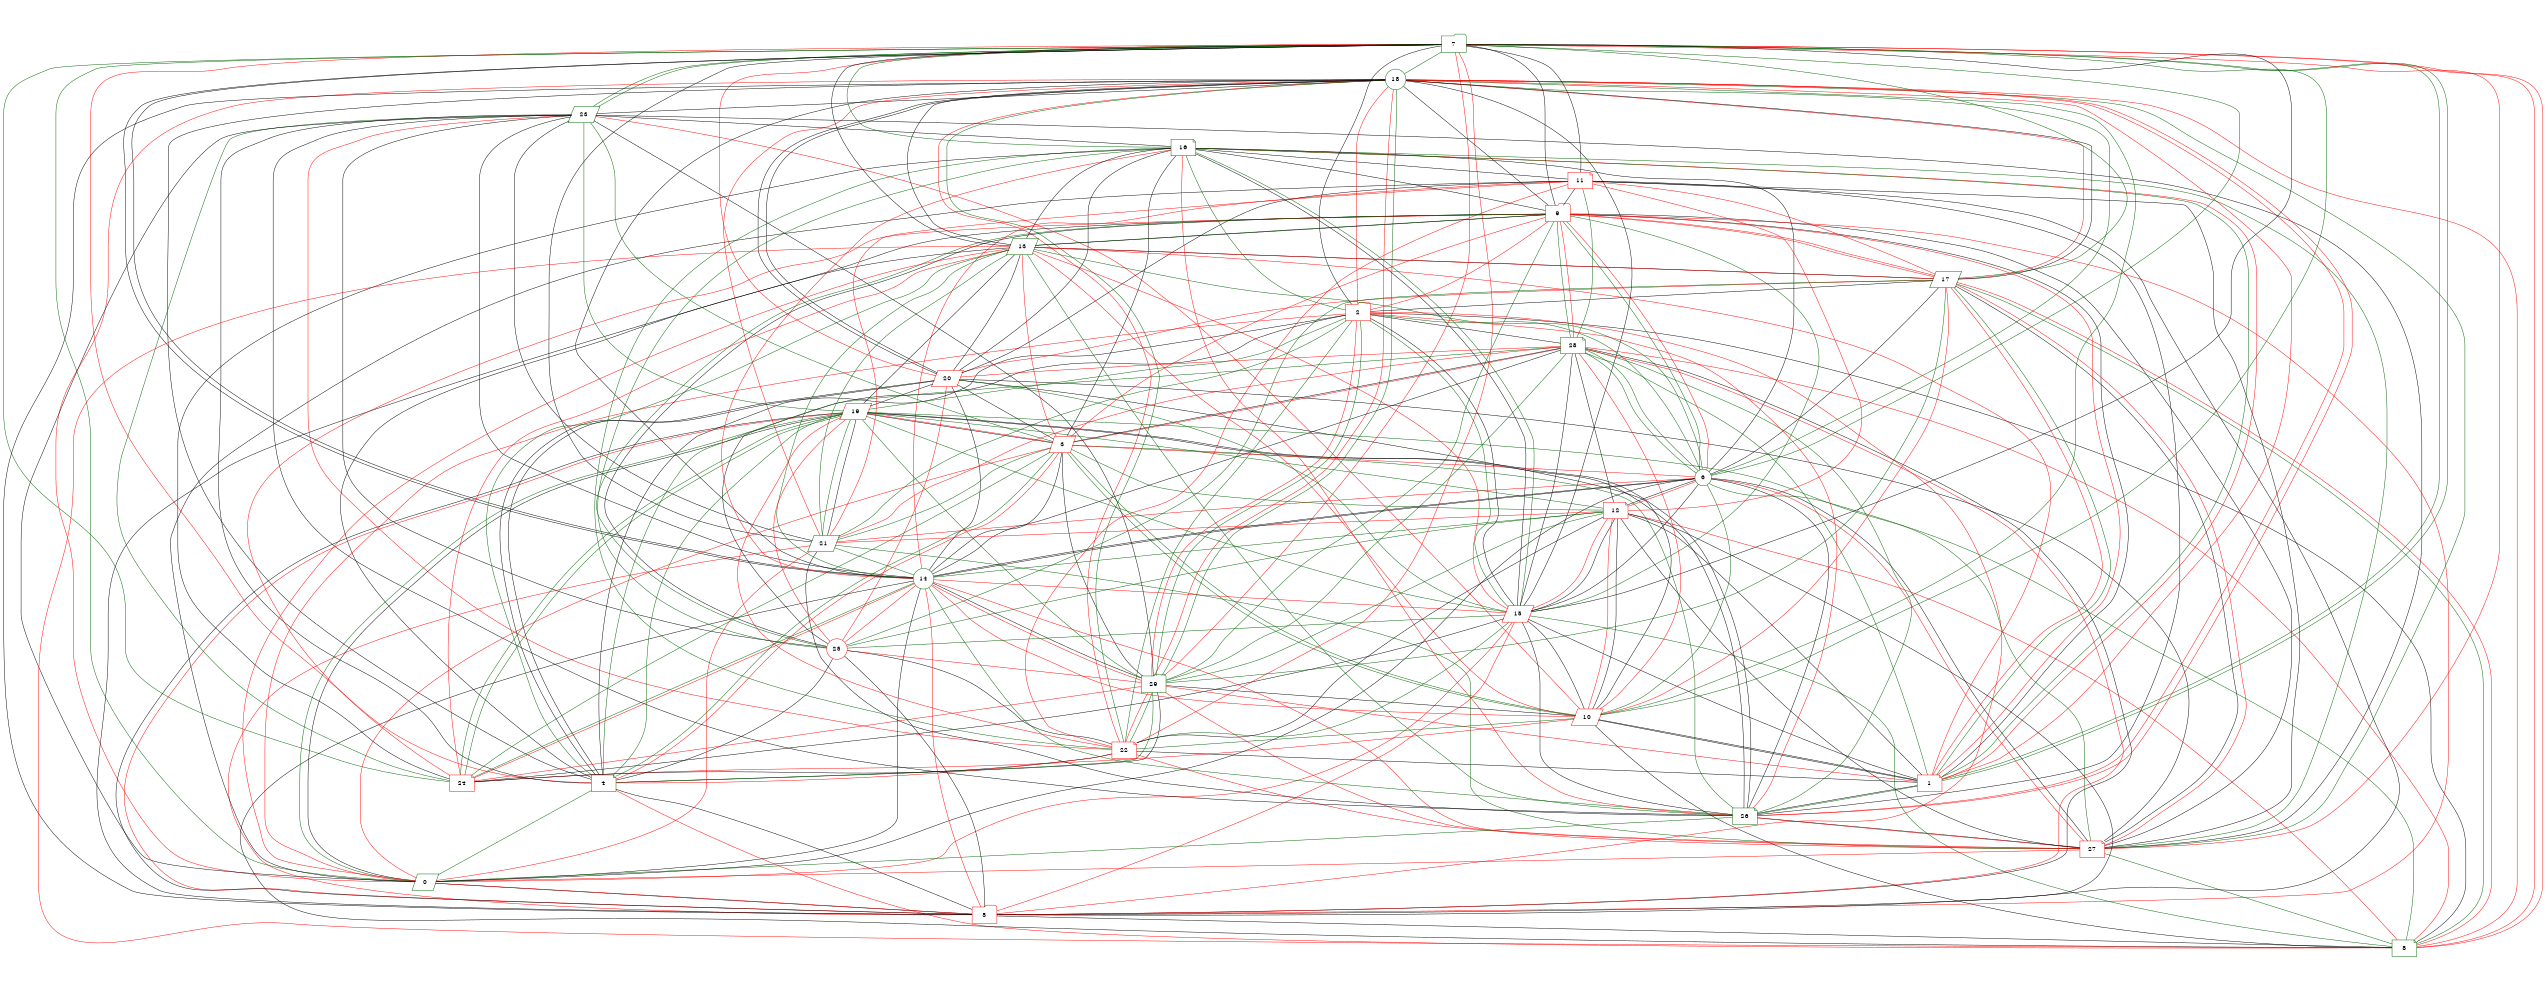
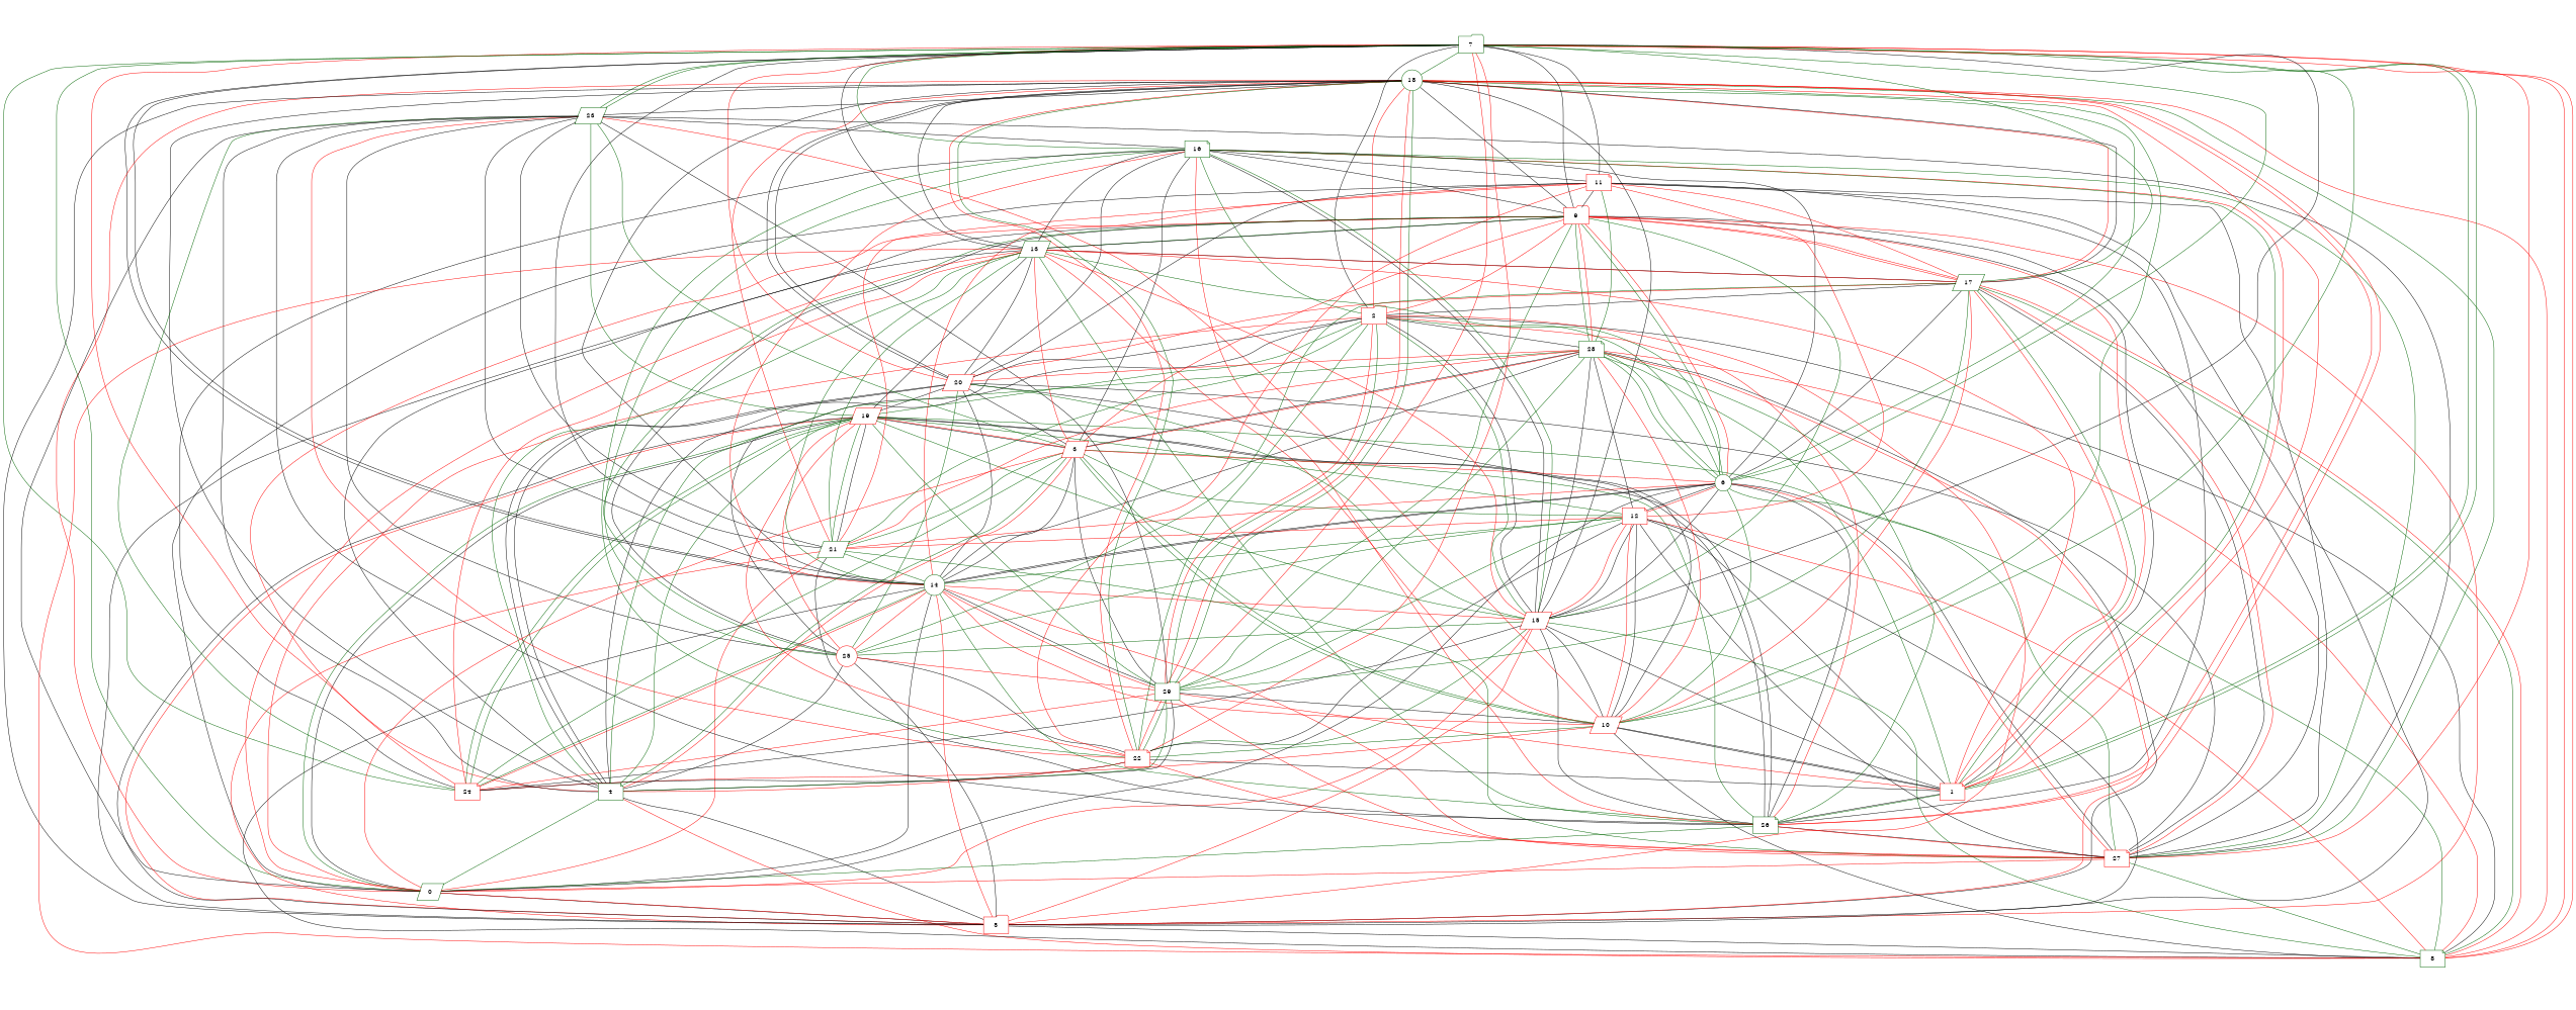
  graph {
    node [color=darkgreen shape=note]
    edge [color=black]
    7 [shape=folder]
    18 [shape=circle]
    23 [shape=parallelogram]
    24 [color=red]
    20 [color=red shape=parallelogram]
    4
    29 [shape=folder]
    21 [shape=parallelogram]
    8
    1 [color=red]
    14 [shape=circle]
    0 [shape=parallelogram]
    22 [color=red]
    10 [color=red shape=parallelogram]
    27 [color=red]
    26
    6 [shape=circle]
    5 [color=red shape=folder]
    17 [shape=parallelogram]
    25 [color=red shape=circle]
    16
    19 [color=red shape=parallelogram]
    15 [color=red shape=parallelogram]
    3 [color=red shape=parallelogram]
    2 [color=red shape=folder]
    9 [color=red shape=folder]
    12 [color=red]
    28
    11 [color=red]
    13 [shape=parallelogram]
    7 -- 18 [color=darkgreen]
    7 -- 23 [color=darkgreen]
    7 -- 24 [color=darkgreen]
    7 -- 20 [color=red]
    7 -- 4 [color=red]
    7 -- 29 [color=red]
    7 -- 21
    7 -- 8 [color=red]
    7 -- 1 [color=darkgreen]
    7 -- 14
    7 -- 0 [color=darkgreen]
    18 -- 23
    18 -- 20
    18 -- 4
    18 -- 29 [color=red]
    18 -- 21 [color=red]
    18 -- 8 [color=red]
    18 -- 0 [color=red]
    18 -- 22 [color=red]
    18 -- 10 [color=darkgreen]
    18 -- 27 [color=darkgreen]
    18 -- 26 [color=red]
    18 -- 6 [color=darkgreen]
    18 -- 5
    18 -- 17 [color=red]
    23 -- 7 [color=darkgreen]
    23 -- 24 [color=darkgreen]
    23 -- 21
    23 -- 14
    23 -- 0
    23 -- 22 [color=red]
    23 -- 10 [color=red]
    23 -- 27
    23 -- 25
    23 -- 16
    24 -- 14 [color=red]
    24 -- 10 [color=red]
    24 -- 19 [color=darkgreen]
    24 -- 15
    20 -- 18
    20 -- 4
    20 -- 14
    20 -- 27
-   20 -- 25 [color=red]
+   20 -- 25 [color=darkgreen]
    20 -- 16
    20 -- 19
    4 -- 23
    4 -- 20
    4 -- 29
    4 -- 8 [color=red]
    4 -- 0 [color=darkgreen]
    4 -- 5
    4 -- 25
    4 -- 3 [color=red]
    4 -- 2
    4 -- 9
    29 -- 18 [color=darkgreen]
    29 -- 23
    29 -- 24 [color=red]
    29 -- 4 [color=darkgreen]
    29 -- 1 [color=red]
    29 -- 14
    29 -- 22 [color=red]
    29 -- 10
    29 -- 3
    29 -- 2 [color=darkgreen]
    29 -- 9 [color=darkgreen]
    29 -- 12 [color=darkgreen]
    21 -- 14 [color=darkgreen]
    21 -- 26
    21 -- 6 [color=red]
    21 -- 5 [color=red]
    21 -- 19
    8 -- 7 [color=red]
    8 -- 14
    8 -- 6 [color=darkgreen]
    8 -- 17 [color=red]
    8 -- 15 [color=darkgreen]
    8 -- 2
    1 -- 7 [color=darkgreen]
    1 -- 18 [color=red]
    1 -- 10
    1 -- 26
    1 -- 17 [color=darkgreen]
    1 -- 16 [color=red]
    1 -- 15
    1 -- 9
    1 -- 12
    1 -- 28 [color=darkgreen]
    14 -- 7
    14 -- 18
    14 -- 24 [color=darkgreen]
    14 -- 29 [color=red]
    14 -- 10 [color=red]
    14 -- 27 [color=red]
    14 -- 6
    14 -- 15 [color=red]
    14 -- 12 [color=darkgreen]
    14 -- 28
    14 -- 11 [color=red]
    14 -- 13 [color=darkgreen]
    0 -- 21 [color=red]
    0 -- 14
    0 -- 5
    0 -- 19
    0 -- 15 [color=red]
    0 -- 2 [color=red]
    0 -- 11
    22 -- 7 [color=red]
    22 -- 18 [color=darkgreen]
    22 -- 24
    22 -- 4 [color=red]
    22 -- 29 [color=darkgreen]
    22 -- 1
    22 -- 25
    22 -- 16 [color=darkgreen]
    22 -- 2 [color=darkgreen]
    22 -- 11 [color=red]
    10 -- 7 [color=darkgreen]
    10 -- 20
    10 -- 8
    10 -- 1
    10 -- 22 [color=darkgreen]
    10 -- 6 [color=darkgreen]
    10 -- 17 [color=red]
    10 -- 3 [color=darkgreen]
    10 -- 12
    10 -- 13 [color=red]
    27 -- 7 [color=red]
    27 -- 29 [color=red]
    27 -- 21 [color=darkgreen]
    27 -- 8 [color=darkgreen]
    27 -- 0 [color=red]
    27 -- 22 [color=red]
    27 -- 26
    27 -- 6
    27 -- 17 [color=red]
    27 -- 16 [color=darkgreen]
    27 -- 9
    26 -- 18 [color=red]
    26 -- 23
    26 -- 1 [color=darkgreen]
    26 -- 14 [color=darkgreen]
    26 -- 0 [color=darkgreen]
    26 -- 27 [color=red]
    26 -- 19
    26 -- 15
    26 -- 3 [color=darkgreen]
    26 -- 11
    26 -- 13 [color=darkgreen]
    6 -- 7 [color=darkgreen]
    6 -- 14
    6 -- 0
    6 -- 27 [color=red]
    6 -- 26
    6 -- 17
    6 -- 16
    6 -- 2 [color=darkgreen]
    6 -- 9 [color=red]
    6 -- 12
    6 -- 28 [color=darkgreen]
    6 -- 13 [color=darkgreen]
    5 -- 8
    5 -- 14 [color=red]
    5 -- 0 [color=red]
    5 -- 25
    5 -- 19 [color=red]
    5 -- 15 [color=red]
    5 -- 2 [color=red]
    5 -- 28
    5 -- 13
    17 -- 7 [color=darkgreen]
    17 -- 18
    17 -- 20 [color=red]
    17 -- 29 [color=darkgreen]
    17 -- 8 [color=darkgreen]
    17 -- 1 [color=red]
    17 -- 27
    17 -- 2
    17 -- 9 [color=red]
    17 -- 13
    25 -- 29 [color=red]
    25 -- 14 [color=red]
    25 -- 17 [color=darkgreen]
    25 -- 16 [color=darkgreen]
    25 -- 19 [color=red]
    25 -- 9
    25 -- 12 [color=darkgreen]
    16 -- 7 [color=darkgreen]
    16 -- 24
    16 -- 1 [color=darkgreen]
    16 -- 14 [color=red]
    16 -- 26 [color=red]
    16 -- 15
    16 -- 11
    19 -- 23 [color=darkgreen]
    19 -- 24 [color=darkgreen]
    19 -- 4 [color=darkgreen]
    19 -- 29 [color=darkgreen]
    19 -- 21 [color=darkgreen]
    19 -- 0 [color=darkgreen]
    19 -- 22 [color=red]
    19 -- 27 [color=darkgreen]
    19 -- 26
    19 -- 5
    19 -- 15 [color=darkgreen]
    19 -- 3
    19 -- 2 [color=darkgreen]
    19 -- 13
    15 -- 7
    15 -- 18
    15 -- 20 [color=darkgreen]
    15 -- 22 [color=darkgreen]
    15 -- 10
    15 -- 6
    15 -- 25 [color=darkgreen]
    15 -- 16 [color=darkgreen]
    15 -- 2
    15 -- 9 [color=darkgreen]
    15 -- 12
    15 -- 13 [color=red]
    3 -- 23 [color=darkgreen]
    3 -- 24 [color=darkgreen]
    3 -- 20
    3 -- 4 [color=darkgreen]
    3 -- 21 [color=darkgreen]
    3 -- 14
    3 -- 0 [color=red]
    3 -- 10 [color=darkgreen]
    3 -- 6 [color=red]
    3 -- 16
    3 -- 19 [color=red]
    3 -- 9 [color=red]
    3 -- 28 [color=red]
    3 -- 13 [color=red]
    2 -- 7
    2 -- 18 [color=red]
    2 -- 29 [color=red]
    2 -- 21 [color=darkgreen]
    2 -- 26 [color=red]
    2 -- 25
    2 -- 16 [color=darkgreen]
    2 -- 15 [color=darkgreen]
    2 -- 9 [color=red]
    2 -- 28
    9 -- 7
    9 -- 18
    9 -- 24 [color=red]
    9 -- 1 [color=red]
    9 -- 6 [color=darkgreen]
    9 -- 5 [color=red]
    9 -- 17 [color=red]
    9 -- 25 [color=darkgreen]
    9 -- 16
    9 -- 28 [color=darkgreen]
    9 -- 13 [color=darkgreen]
    12 -- 21 [color=red]
    12 -- 8 [color=red]
    12 -- 22
    12 -- 10 [color=red]
    12 -- 27
    12 -- 6 [color=red]
    12 -- 5
    12 -- 19 [color=darkgreen]
    12 -- 15 [color=red]
    12 -- 3 [color=darkgreen]
    12 -- 11 [color=red]
    28 -- 20 [color=red]
    28 -- 4 [color=darkgreen]
    28 -- 29 [color=darkgreen]
    28 -- 21 [color=red]
    28 -- 8 [color=red]
    28 -- 10 [color=red]
    28 -- 26 [color=darkgreen]
    28 -- 6 [color=darkgreen]
    28 -- 5 [color=red]
    28 -- 15
    28 -- 3
    28 -- 9 [color=red]
    28 -- 12
    28 -- 11 [color=darkgreen]
    11 -- 7
    11 -- 20
    11 -- 21 [color=red]
    11 -- 27
    11 -- 5
    11 -- 17 [color=red]
    11 -- 9
    13 -- 7
    13 -- 18
    13 -- 24 [color=red]
    13 -- 20
    13 -- 4 [color=darkgreen]
    13 -- 21 [color=darkgreen]
    13 -- 8 [color=red]
    13 -- 1 [color=red]
    13 -- 0 [color=red]
    13 -- 17 [color=red]
    13 -- 16
    13 -- 9
  }
